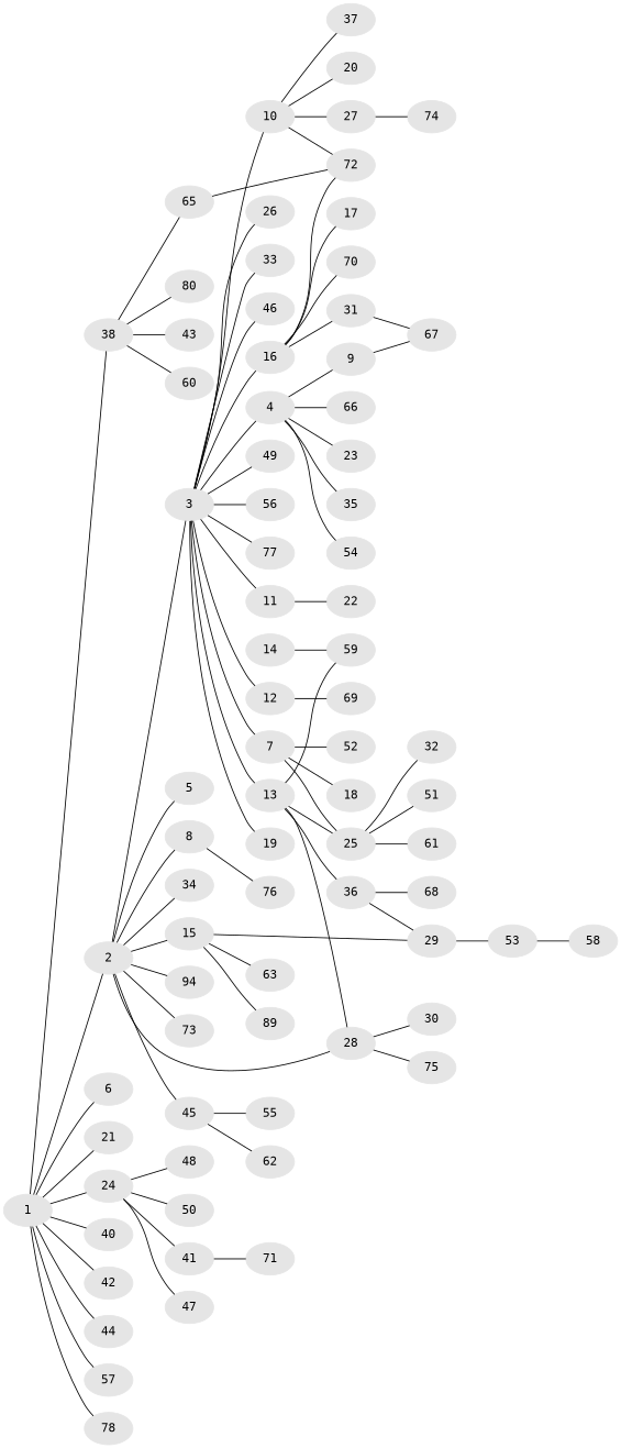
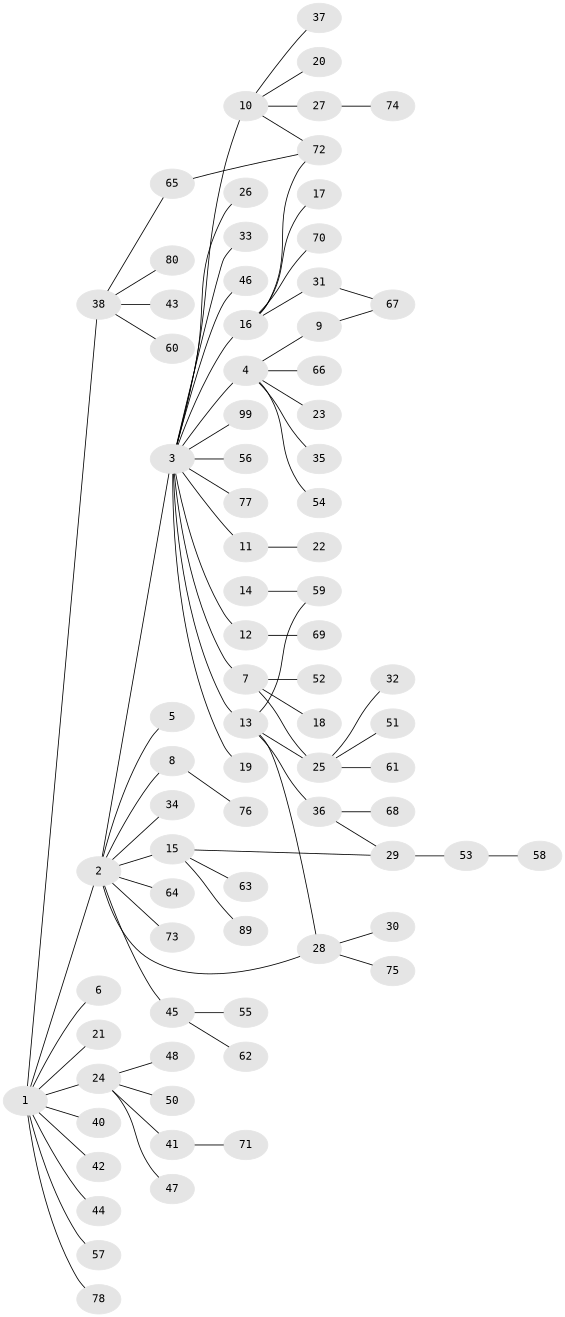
  graph {
    fontname="DejaVu Sans Mono"
    rankdir=LR
    node [color=gray90 fontname="DejaVu Sans Mono" style=filled]
    edge [fontname="DejaVu Sans Mono"]
    1
    2
    6
    21
    24
    38
    40
    42
    44
    57
    78
    3
    5
    8
    15
    28
    34
    45
-   64 [label=94]
+   64
    73
    41
    47
    48
    50
    43
    60
    65
    80
    4
    7
    10
    11
    12
    13
    16
    19
    26
    33
    46
-   49
+   49 [label=99]
    56
    77
    76
    29
    n45 [label=89]
    63
    30
    75
    55
    62
    9
    23
    35
    54
    66
    18
    25
    52
    20
    27
    37
    72
    22
    69
    36
    59
    17
    31
    70
    67
    32
    51
    61
    74
    14
    68
    53
    71
    58
    1 -- 2
    1 -- 6
    1 -- 21
    1 -- 24
    1 -- 38
    1 -- 40
    1 -- 42
    1 -- 44
    1 -- 57
    1 -- 78
    2 -- 3
    2 -- 5
    2 -- 8
    2 -- 15
    2 -- 28
    2 -- 34
    2 -- 45
    2 -- 64
    2 -- 73
    24 -- 41
    24 -- 47
    24 -- 48
    24 -- 50
    38 -- 43
    38 -- 60
    38 -- 65
    38 -- 80
    3 -- 4
    3 -- 7
    3 -- 10
    3 -- 11
    3 -- 12
    3 -- 13
    3 -- 16
    3 -- 19
    3 -- 26
    3 -- 33
    3 -- 46
    3 -- 49
    3 -- 56
    3 -- 77
    8 -- 76
    15 -- 29
    15 -- n45
    15 -- 63
    28 -- 30
    28 -- 75
    45 -- 55
    45 -- 62
    41 -- 71
    65 -- 72
    4 -- 9
    4 -- 23
    4 -- 35
    4 -- 54
    4 -- 66
    7 -- 18
    7 -- 25
    7 -- 52
    10 -- 20
    10 -- 27
    10 -- 37
    10 -- 72
    11 -- 22
    12 -- 69
    13 -- 28
    13 -- 25
    13 -- 36
    13 -- 59
    16 -- 72
    16 -- 17
    16 -- 31
    16 -- 70
    29 -- 53
    9 -- 67
    25 -- 32
    25 -- 51
    25 -- 61
    27 -- 74
    36 -- 29
    36 -- 68
    31 -- 67
    14 -- 59
    53 -- 58
  }
